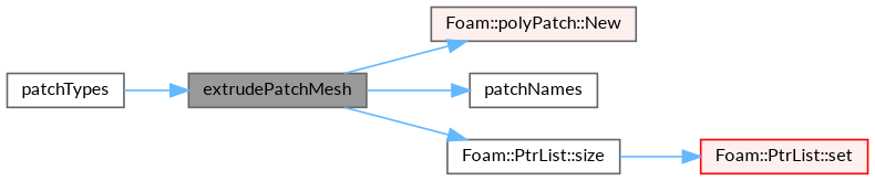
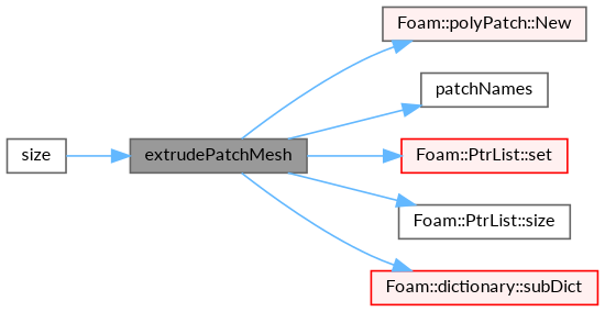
  digraph {
    fontname=Lato
    rankdir=LR
    node [color=grey40 fillcolor="#FFF0F0" fontname=Lato fontsize=10 shape=box style=filled]
    edge [color=steelblue1 fontname=Lato fontsize=10 labelfontname=Helvetica labelfontsize=10 style=solid]
    n1 [color=gray40 fillcolor=grey60 fontcolor=black height=0.2 label=extrudePatchMesh width=0.4]
    n2 [height=0.2 label="Foam::polyPatch::New" width=0.4]
    n3 [fillcolor=white height=0.2 label=patchNames width=0.4]
    n4 [color=red height=0.2 label="Foam::PtrList::set" width=0.4]
    n5 [fillcolor=white height=0.2 label="Foam::PtrList::size" width=0.4]
-   n7 [fillcolor=white height=0.2 label=patchTypes width=0.4]
+   n6 [color=red height=0.2 label="Foam::dictionary::subDict" width=0.4]
+   n7 [fillcolor=white height=0.2 label=size width=0.4]
    n1 -> n2
    n1 -> n3
-   n5 -> n4
+   n1 -> n4
    n1 -> n5
+   n1 -> n6
    n7 -> n1
  }
